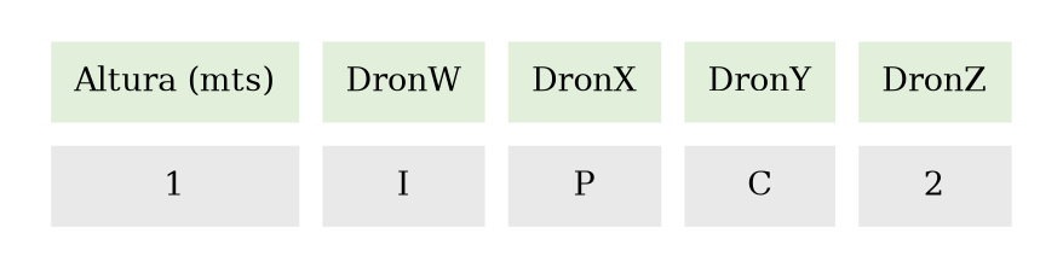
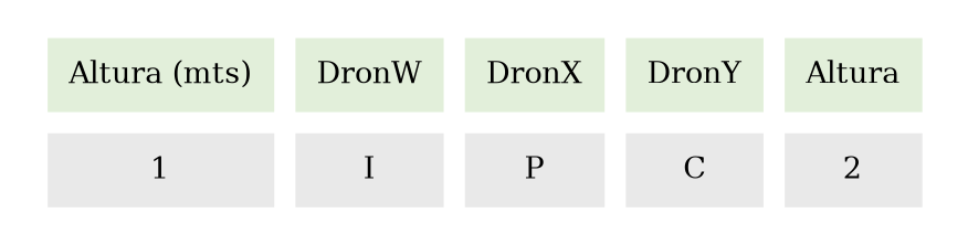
  digraph {
    rankdir=LR
-   n1 [label=< <TABLE border="0" cellspacing="10" cellpadding="10" > <TR> <TD  bgcolor="#E2EFDA">Altura (mts)</TD> <TD  bgcolor="#E2EFDA">DronW</TD> <TD  bgcolor="#E2EFDA">DronX</TD> <TD  bgcolor="#E2EFDA">DronY</TD> <TD  bgcolor="#E2EFDA">DronZ</TD> </TR> <TR> <TD  bgcolor="#e9e9e9">1</TD> <TD  bgcolor="#e9e9e9">I</TD> <TD  bgcolor="#e9e9e9">P</TD> <TD  bgcolor="#e9e9e9">C</TD> <TD  bgcolor="#e9e9e9">2</TD> </TR> </TABLE>> shape=none]
+   n1 [label=< <TABLE border="0" cellspacing="10" cellpadding="10" > <TR> <TD  bgcolor="#E2EFDA">Altura (mts)</TD> <TD  bgcolor="#E2EFDA">DronW</TD> <TD  bgcolor="#E2EFDA">DronX</TD> <TD  bgcolor="#E2EFDA">DronY</TD> <TD  bgcolor="#E2EFDA">Altura</TD> </TR> <TR> <TD  bgcolor="#e9e9e9">1</TD> <TD  bgcolor="#e9e9e9">I</TD> <TD  bgcolor="#e9e9e9">P</TD> <TD  bgcolor="#e9e9e9">C</TD> <TD  bgcolor="#e9e9e9">2</TD> </TR> </TABLE>> shape=none]
  }
